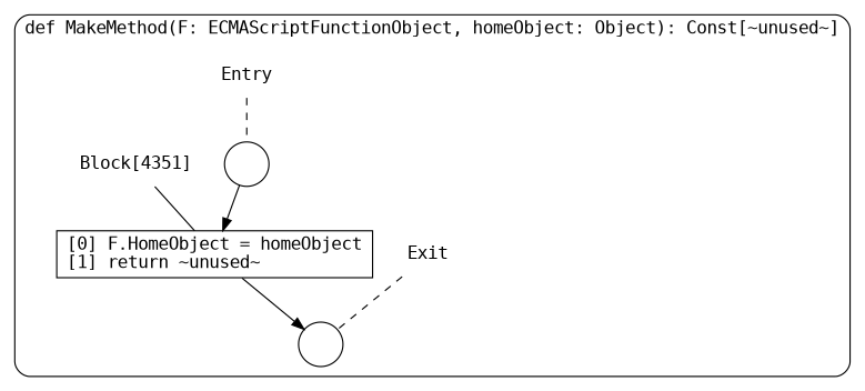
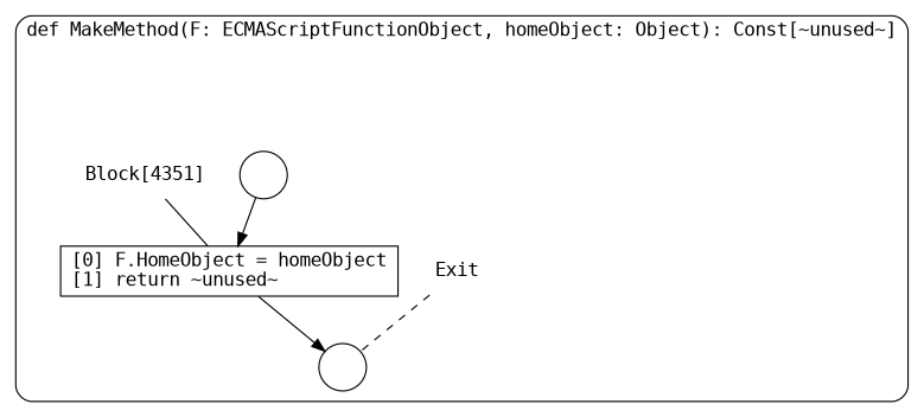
  digraph {
    fontname=Consolas
    node [fontname=Consolas shape=none]
    edge [arrowhead=none color=black fontname=Consolas]
-   n1 [label=<<font color="black">Entry</font>>]
    n2 [color=black fillcolor=white label=" " shape=circle style=filled]
    n3 [color=black fillcolor=white label=<<font color="black">[0] F.HomeObject = homeObject<BR ALIGN="LEFT"/>[1] return ~unused~<BR ALIGN="LEFT"/></font>> shape=box style=filled]
    n4 [color=black fillcolor=white label=" " shape=circle style=filled]
    n5 [label=<<font color="black">Exit</font>>]
    n6 [label=<<font color="black">Block[4351]</font>>]
    subgraph cluster_1 {
      label="def MakeMethod(F: ECMAScriptFunctionObject, homeObject: Object): Const[~unused~]"
      style=rounded
-     n1
      n2
      n3
      n4
      n5
      n6
    }
-   n1 -> n2 [style=dashed]
    n2 -> n3 [arrowhead=""]
    n3 -> n4 [arrowhead=""]
    n5 -> n4 [style=dashed]
    n6 -> n3 [style=solid]
  }
